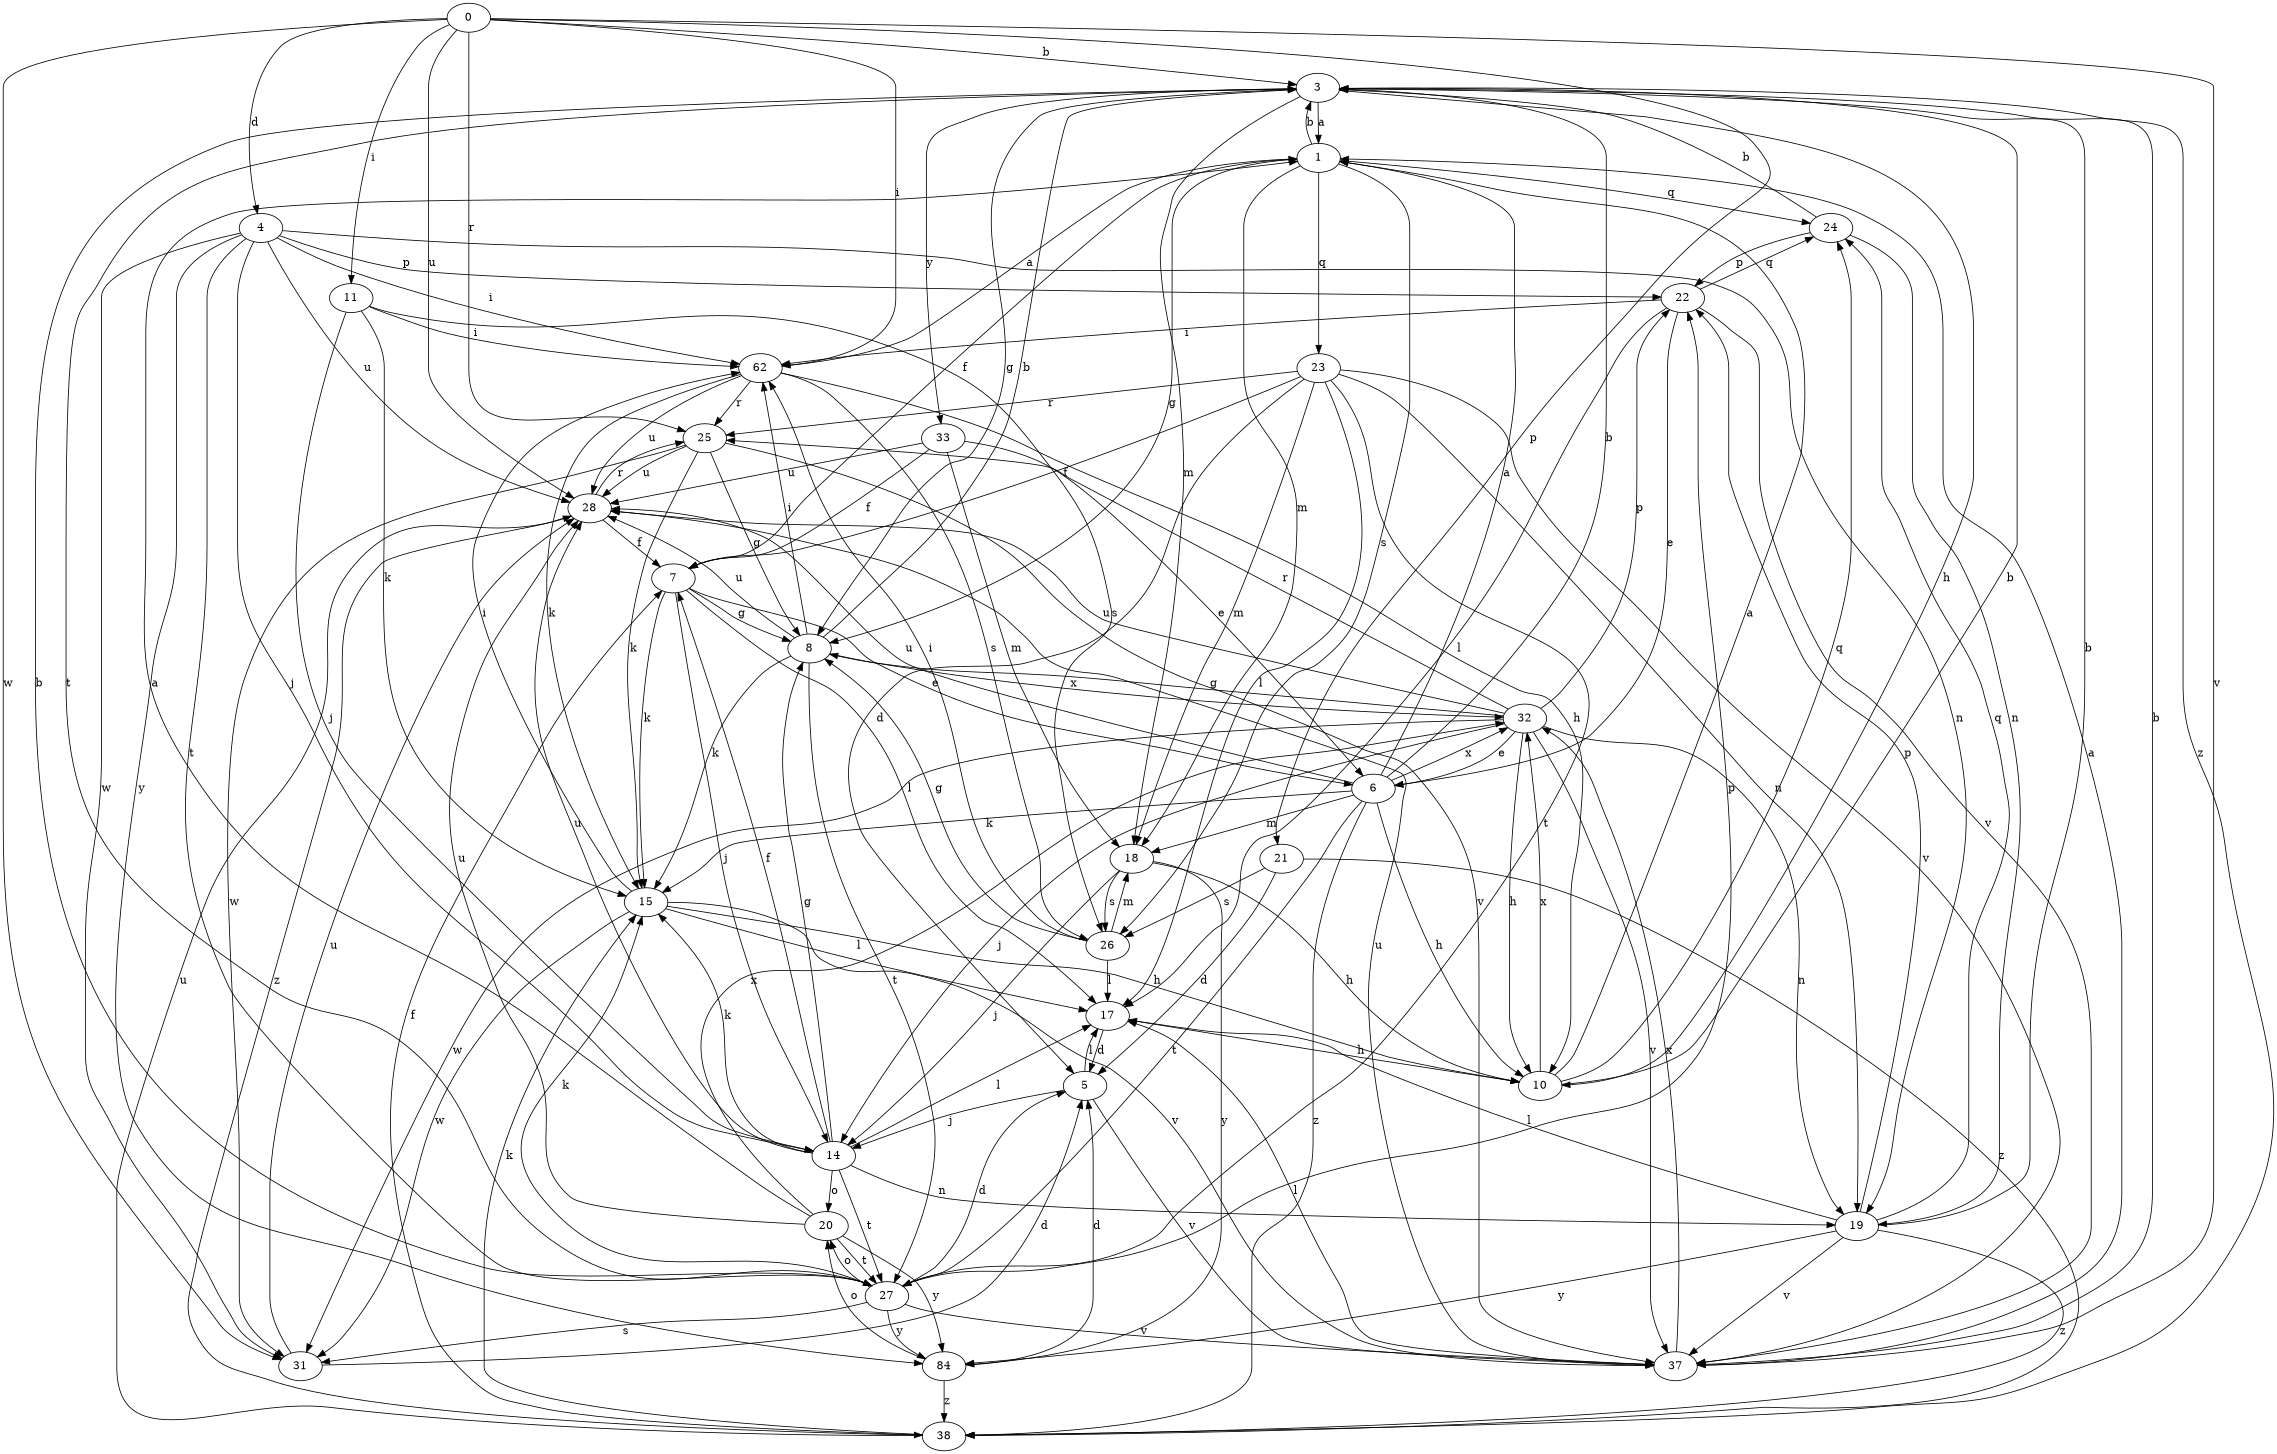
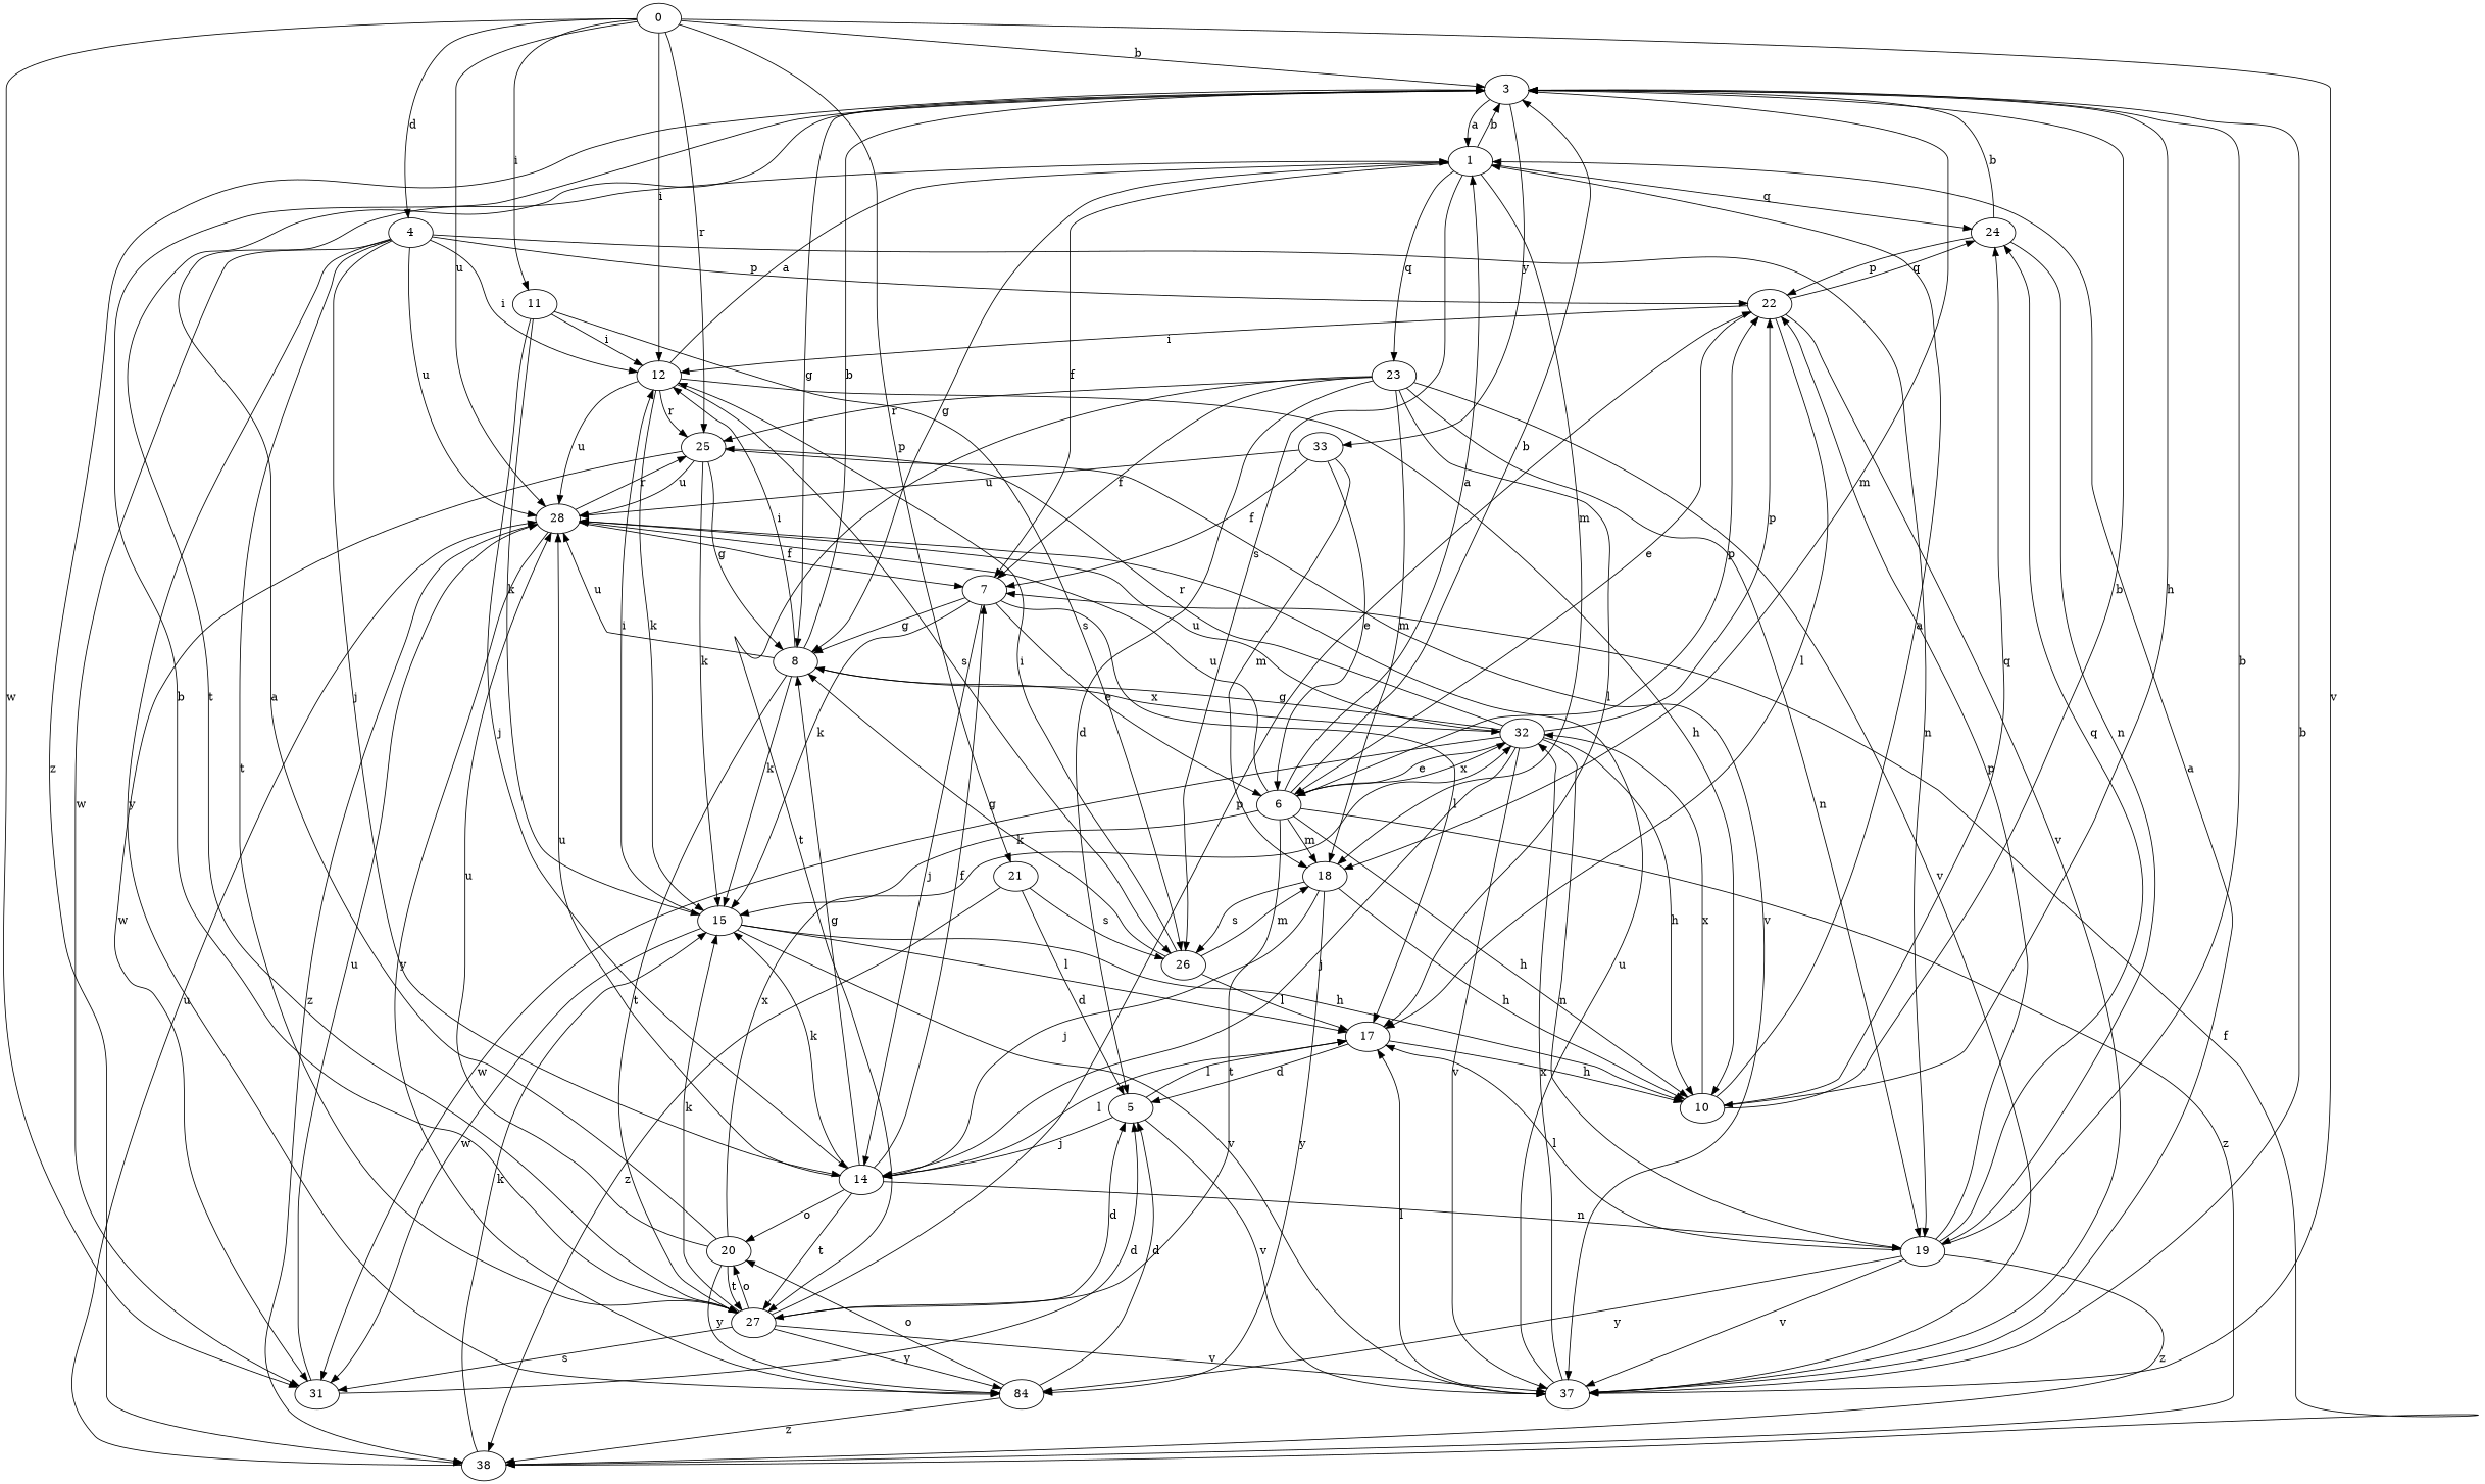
  strict digraph {
    0
    3
    4
    11
-   12 [label=62]
+   12
    21
    25
    28
    n9 [label=37]
    31
    1
    n12 [label=8]
    18
    10
    27
    33
    38
    14
    19
    22
    n21 [label=84]
    26
    15
    5
    7
    17
    32
    23
    24
    6
    20
    0 -> 3 [label=b]
    0 -> 4 [label=d]
    0 -> 11 [label=i]
    0 -> 12 [label=i]
    0 -> 21 [label=p]
    0 -> 25 [label=r]
    0 -> 28 [label=u]
    0 -> n9 [label=v]
    0 -> 31 [label=w]
    3 -> 1 [label=a]
    3 -> n12 [label=g]
    3 -> 18 [label=m]
    3 -> 10 [label=h]
    3 -> 27 [label=t]
    3 -> 33 [label=y]
    3 -> 38 [label=z]
    4 -> 12 [label=i]
    4 -> 28 [label=u]
    4 -> 31 [label=w]
    4 -> 27 [label=t]
    4 -> 14 [label=j]
    4 -> 19 [label=n]
    4 -> 22 [label=p]
    4 -> n21 [label=y]
    11 -> 12 [label=i]
    11 -> 14 [label=j]
    11 -> 26 [label=s]
    11 -> 15 [label=k]
    12 -> 25 [label=r]
    12 -> 28 [label=u]
    12 -> 1 [label=a]
    12 -> 10 [label=h]
    12 -> 26 [label=s]
    12 -> 15 [label=k]
    21 -> 38 [label=z]
    21 -> 26 [label=s]
    21 -> 5 [label=d]
    25 -> 28 [label=u]
    25 -> n9 [label=v]
    25 -> 31 [label=w]
    25 -> n12 [label=g]
    25 -> 15 [label=k]
    28 -> 25 [label=r]
    28 -> 38 [label=z]
+   28 -> n21 [label=y]
    28 -> 7 [label=f]
    n9 -> 3 [label=b]
    n9 -> 28 [label=u]
    n9 -> 1 [label=a]
    n9 -> 17 [label=l]
    n9 -> 32 [label=x]
    31 -> 28 [label=u]
    31 -> 5 [label=d]
    1 -> 3 [label=b]
    1 -> n12 [label=g]
    1 -> 18 [label=m]
    1 -> 26 [label=s]
    1 -> 7 [label=f]
    1 -> 23 [label=q]
    1 -> 24 [label=q]
    n12 -> 3 [label=b]
    n12 -> 12 [label=i]
    n12 -> 28 [label=u]
    n12 -> 27 [label=t]
    n12 -> 15 [label=k]
    n12 -> 32 [label=x]
    18 -> 10 [label=h]
    18 -> 14 [label=j]
    18 -> n21 [label=y]
    18 -> 26 [label=s]
    10 -> 3 [label=b]
    10 -> 1 [label=a]
    10 -> 32 [label=x]
    10 -> 24 [label=q]
    27 -> 3 [label=b]
    27 -> n9 [label=v]
    27 -> 31 [label=s]
    27 -> 22 [label=p]
    27 -> n21 [label=y]
    27 -> 15 [label=k]
    27 -> 5 [label=d]
    27 -> 20 [label=o]
    33 -> 28 [label=u]
    33 -> 18 [label=m]
    33 -> 7 [label=f]
    33 -> 6 [label=e]
    38 -> 28 [label=u]
    38 -> 15 [label=k]
    38 -> 7 [label=f]
    14 -> 28 [label=u]
    14 -> n12 [label=g]
    14 -> 27 [label=t]
    14 -> 19 [label=n]
    14 -> 15 [label=k]
    14 -> 7 [label=f]
    14 -> 17 [label=l]
    14 -> 20 [label=o]
    19 -> 3 [label=b]
    19 -> n9 [label=v]
    19 -> 38 [label=z]
    19 -> 22 [label=p]
    19 -> n21 [label=y]
    19 -> 17 [label=l]
    19 -> 24 [label=q]
    22 -> 12 [label=i]
    22 -> n9 [label=v]
    22 -> 17 [label=l]
    22 -> 24 [label=q]
    22 -> 6 [label=e]
    n21 -> 38 [label=z]
    n21 -> 5 [label=d]
    n21 -> 20 [label=o]
    26 -> 12 [label=i]
    26 -> n12 [label=g]
    26 -> 18 [label=m]
    26 -> 17 [label=l]
    15 -> 12 [label=i]
    15 -> n9 [label=v]
    15 -> 31 [label=w]
    15 -> 10 [label=h]
    15 -> 17 [label=l]
    5 -> n9 [label=v]
    5 -> 14 [label=j]
    5 -> 17 [label=l]
    7 -> n12 [label=g]
    7 -> 14 [label=j]
    7 -> 15 [label=k]
    7 -> 17 [label=l]
    7 -> 6 [label=e]
    17 -> 10 [label=h]
    17 -> 5 [label=d]
    32 -> 25 [label=r]
    32 -> 28 [label=u]
    32 -> n9 [label=v]
    32 -> 31 [label=w]
    32 -> n12 [label=g]
    32 -> 10 [label=h]
    32 -> 14 [label=j]
    32 -> 19 [label=n]
    32 -> 22 [label=p]
    32 -> 6 [label=e]
    23 -> 25 [label=r]
    23 -> n9 [label=v]
    23 -> 18 [label=m]
    23 -> 27 [label=t]
    23 -> 19 [label=n]
    23 -> 5 [label=d]
    23 -> 7 [label=f]
    23 -> 17 [label=l]
    24 -> 3 [label=b]
    24 -> 19 [label=n]
    24 -> 22 [label=p]
    6 -> 3 [label=b]
    6 -> 28 [label=u]
    6 -> 1 [label=a]
    6 -> 18 [label=m]
    6 -> 10 [label=h]
    6 -> 27 [label=t]
    6 -> 38 [label=z]
+   6 -> 22 [label=p]
    6 -> 15 [label=k]
    6 -> 32 [label=x]
    20 -> 28 [label=u]
    20 -> 1 [label=a]
    20 -> 27 [label=t]
    20 -> n21 [label=y]
    20 -> 32 [label=x]
  }
